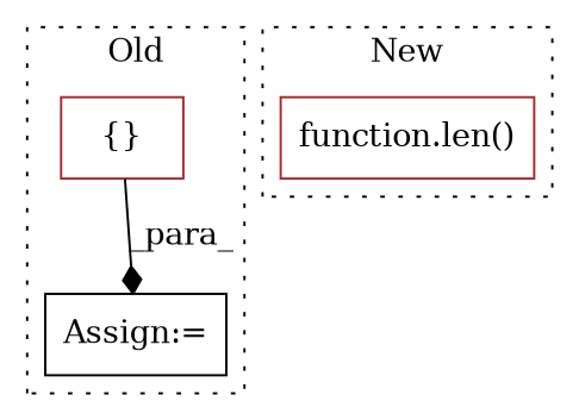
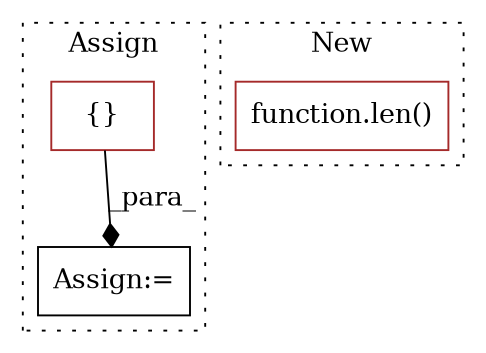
  digraph {
    node [shape=box color=brown]
    n1 [a=59 l="1,0" label="{}" s="9186,9191"]
    n2 [a=68 l=3 label="Assign:=" s=9234 color=black]
    n3 [a=75 l="4,1" label="function.len()" s="7907,7933"]
    subgraph cluster_1 {
-     label=Old
+     label=Assign
      style=dotted
      n1
      n2
    }
    subgraph cluster_2 {
      label=New
      style=dotted
      n3
    }
    n1 -> n2 [label=_para_ arrowhead=diamond]
  }
